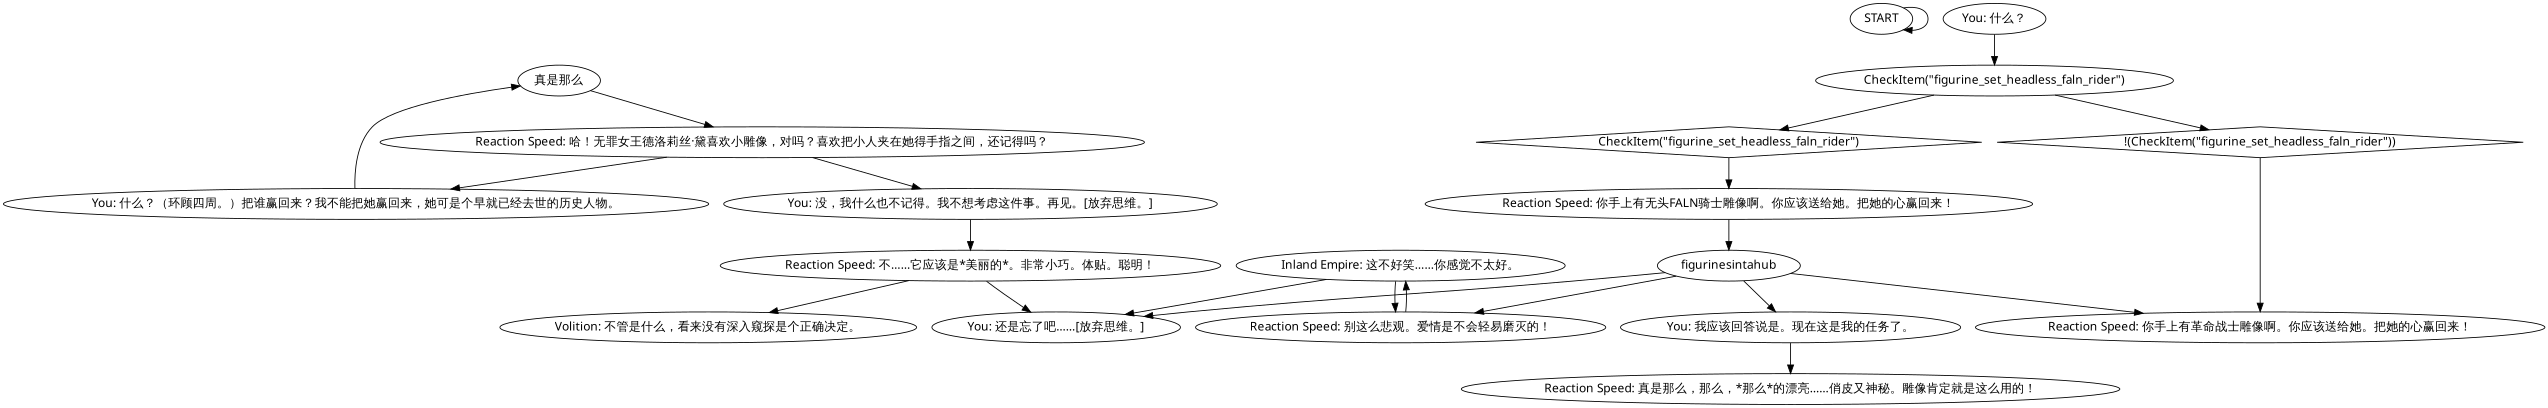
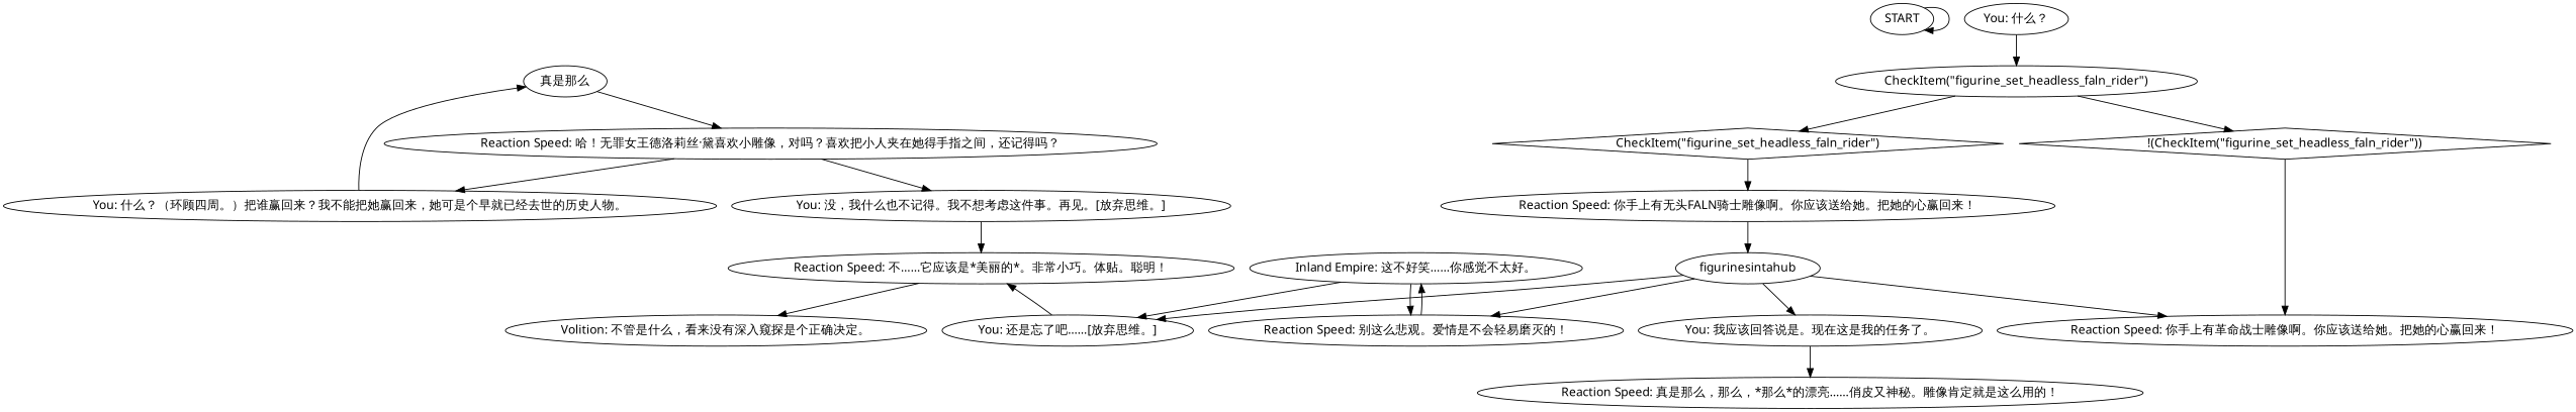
  digraph {
    fontname="Noto Sans"
    node [fontname="Noto Sans"]
    edge [fontname="Noto Sans"]
    n1 [label=START]
    n2 [label="真是那么"]
    n3 [label="Reaction Speed: 哈！无罪女王德洛莉丝·黛喜欢小雕像，对吗？喜欢把小人夹在她得手指之间，还记得吗？"]
    n4 [label="You: 什么？（环顾四周。）把谁赢回来？我不能把她赢回来，她可是个早就已经去世的历史人物。"]
    n5 [label="You: 没，我什么也不记得。我不想考虑这件事。再见。[放弃思维。]"]
    n6 [label="Reaction Speed: 别这么悲观。爱情是不会轻易磨灭的！"]
    n7 [label="Inland Empire: 这不好笑……你感觉不太好。"]
    n8 [label="You: 还是忘了吧……[放弃思维。]"]
    n9 [label="You: 我应该回答说是。现在这是我的任务了。"]
    n10 [label="Reaction Speed: 真是那么，那么，*那么*的漂亮……俏皮又神秘。雕像肯定就是这么用的！"]
    n11 [label="You: 什么？"]
    n12 [label="CheckItem(\"figurine_set_headless_faln_rider\")"]
    n13 [label="CheckItem(\"figurine_set_headless_faln_rider\")" shape=diamond]
    n14 [label="!(CheckItem(\"figurine_set_headless_faln_rider\"))" shape=diamond]
    n15 [label="Reaction Speed: 不……它应该是*美丽的*。非常小巧。体贴。聪明！"]
    n16 [label="Volition: 不管是什么，看来没有深入窥探是个正确决定。"]
    n17 [label=figurinesintahub]
    n18 [label="Reaction Speed: 你手上有革命战士雕像啊。你应该送给她。把她的心赢回来！"]
    n19 [label="Reaction Speed: 你手上有无头FALN骑士雕像啊。你应该送给她。把她的心赢回来！"]
    n1 -> n1
    n2 -> n3
    n3 -> n4
    n3 -> n5
    n4 -> n2
    n5 -> n15
    n6 -> n7
    n7 -> n6
    n7 -> n8
-   n15 -> n8
+   n8 -> n15
    n9 -> n10
    n11 -> n12
    n12 -> n13
    n12 -> n14
    n13 -> n19
    n14 -> n18
    n15 -> n16
    n17 -> n6
    n17 -> n8
    n17 -> n9
    n17 -> n18
    n19 -> n17
  }
